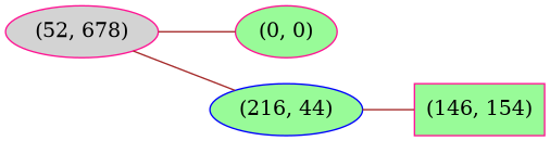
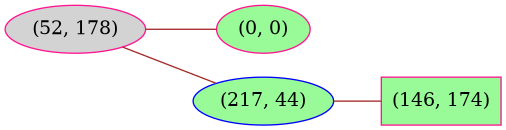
  graph {
    rankdir=LR
    node [color=deeppink fillcolor=palegreen shape=ellipse style=filled]
    edge [color=brown weight=2]
-   "(52, 178)" [fillcolor=lightgrey label="(52, 678)"]
+   "(52, 178)" [fillcolor=lightgrey]
    "(0, 0)"
-   "(217, 44)" [color=blue label="(216, 44)"]
-   "(146, 154)" [shape=box]
+   "(217, 44)" [color=blue]
+   "(146, 154)" [shape=box label="(146, 174)"]
    "(52, 178)" -- "(0, 0)" [weight=4]
    "(52, 178)" -- "(217, 44)"
    "(217, 44)" -- "(146, 154)"
  }
